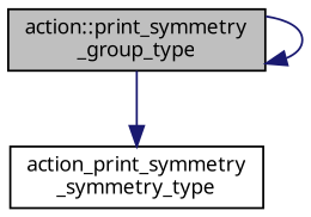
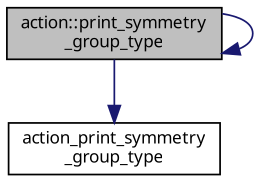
  digraph {
    rankdir=TB
    fontname="Noto Sans"
    node [color=black fontname="Noto Sans" fontsize=10 shape=record style=filled]
    edge [color=midnightblue fontname="Noto Sans" fontsize=10 labelfontname=Helvetica labelfontsize=10 style=solid]
    n1 [fillcolor=grey75 fontcolor=black height=0.2 label="action::print_symmetry\l_group_type" width=0.4]
-   n2 [fillcolor=white height=0.2 label="action_print_symmetry\l_symmetry_type" width=0.4]
+   n2 [fillcolor=white height=0.2 label="action_print_symmetry\l_group_type" width=0.4]
    n1 -> n1
    n1 -> n2
  }
